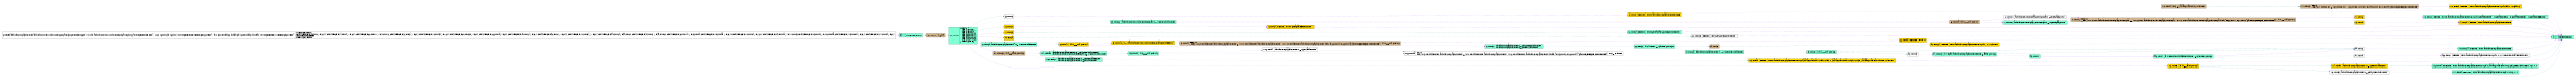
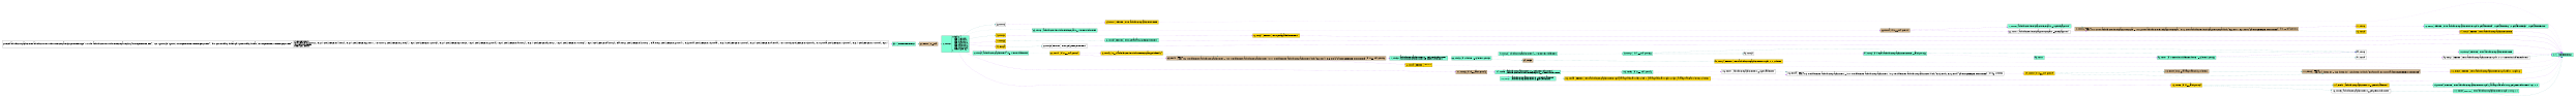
  digraph {
    rankdir=LR
    node [fillcolor=aquamarine shape=record style=filled]
    edge [arrowhead=tee color=purple style=dashed]
    n1 [label="{59\:\ ?|MTH_ENTER_BLOCK\l}"]
    n2 [fillcolor=tan label="{61\:\ 0x0000|r0 = null\l}"]
    n3 [label="{62\:\ 0x0002|switch(r8) \{\l    case 1: goto L51;\l    case 2: goto L40;\l    case 8: goto L21;\l    case 16: goto L19;\l    case 32: goto L17;\l    case 64: goto L15;\l    case 128: goto L6;\l    default: goto L3;\l\}\l}"]
    n4 [fillcolor=white label="{63\:\ 0x0005}"]
    n5 [label="{65\:\ 0x0008|androidx.core.view.WindowInsetsCompat r0 = r7.mRootWindowInsets\l}"]
    n6 [fillcolor=gold label="{75\:\ 0x0030}"]
    n7 [fillcolor=gold label="{77\:\ 0x0035}"]
    n8 [fillcolor=gold label="{79\:\ 0x003a}"]
    n9 [label="{81\:\ 0x003f|androidx.core.graphics.Insets[] r2 = r7.mOverriddenInsets\l}"]
    n10 [fillcolor=tan label="{101\:\ 0x0085|if (r9 == false) goto L43\l}"]
    n11 [fillcolor=gold label="{113\:\ 0x00ce|if (r9 == false) goto L54\l}"]
    n12 [fillcolor=gold label="{64\:\ 0x0007|RETURN\l|return androidx.core.graphics.Insets.NONE\l}"]
    n13 [fillcolor=tan label="{66\:\ 0x000a|if (r0 == null) goto L14\l}"]
    n14 [fillcolor=gold label="{76\:\ 0x0034|RETURN\l|return getTappableElementInsets()\l}"]
    n15 [label="{78\:\ 0x0039|RETURN\l|return getMandatorySystemGestureInsets()\l}"]
    n16 [fillcolor=white label="{80\:\ 0x003e|RETURN\l|return getSystemGestureInsets()\l}"]
    n17 [fillcolor=gold label="{82\:\ 0x0041|if (r2 == null) goto L24\l}"]
    n18 [label="{102\:\ 0x0087|androidx.core.graphics.Insets r0 = getRootStableInsets()\landroidx.core.graphics.Insets r2 = getStableInsets()\l}"]
    n19 [label="{104\:\ 0x00ac|androidx.core.graphics.Insets r2 = getSystemWindowInsets()\landroidx.core.view.WindowInsetsCompat r3 = r7.mRootWindowInsets\l}"]
    n20 [fillcolor=gold label="{114\:\ 0x00d0|androidx.core.graphics.Insets r0 = getRootStableInsets()\l}"]
    n21 [fillcolor=white label="{116\:\ 0x00e5|androidx.core.graphics.Insets r0 = getSystemWindowInsets()\l}"]
    n22 [label="{60\:\ ?|MTH_EXIT_BLOCK\l}"]
    n23 [label="{67\:\ 0x000c|androidx.core.view.DisplayCutoutCompat r0 = r0.getDisplayCutout()\l}"]
    n24 [fillcolor=white label="{68\:\ 0x0011|androidx.core.view.DisplayCutoutCompat r0 = getDisplayCutout()\l}"]
    n25 [fillcolor=tan label="{70\:\ 0x0016|PHI: r0 \l  PHI: (r0v17 'cutout' androidx.core.view.DisplayCutoutCompat) = (r0v16 'cutout' androidx.core.view.DisplayCutoutCompat), (r0v18 'cutout' androidx.core.view.DisplayCutoutCompat) binds: [B:68:0x0011, B:67:0x000c] A[DONT_GENERATE, DONT_INLINE]\l|if (r0 == null) goto L12\l}"]
    n26 [fillcolor=gold label="{71\:\ 0x0018}"]
    n27 [fillcolor=gold label="{73\:\ 0x002d}"]
    n28 [label="{72\:\ 0x002c|RETURN\l|return androidx.core.graphics.Insets.m106of(r0.getSafeInsetLeft(), r0.getSafeInsetTop(), r0.getSafeInsetRight(), r0.getSafeInsetBottom())\l}"]
    n29 [fillcolor=gold label="{74\:\ 0x002f|RETURN\l|return androidx.core.graphics.Insets.NONE\l}"]
    n30 [fillcolor=gold label="{83\:\ 0x0043|r0 = r2[androidx.core.view.WindowInsetsCompat.Type.indexOf(8)]\l}"]
    n31 [fillcolor=tan label="{85\:\ 0x004d|PHI: r0 \l  PHI: (r0v8 'overriddenInsets' androidx.core.graphics.Insets) = (r0v0 'overriddenInsets' androidx.core.graphics.Insets), (r0v11 'overriddenInsets' androidx.core.graphics.Insets) binds: [B:82:0x0041, B:83:0x0043] A[DONT_GENERATE, DONT_INLINE]\l|if (r0 == null) goto L26\l}"]
    n32 [fillcolor=gold label="{86\:\ 0x004f|RETURN\l|return r0\l}"]
    n33 [label="{87\:\ 0x0050|androidx.core.graphics.Insets r2 = getSystemWindowInsets()\landroidx.core.graphics.Insets r3 = getRootStableInsets()\l}"]
    n34 [label="{88\:\ 0x005c|if (r2.bottom \<= r3.bottom) goto L30\l}"]
    n35 [fillcolor=tan label="{89\:\ 0x005e}"]
    n36 [label="{91\:\ 0x0065|androidx.core.graphics.Insets r4 = r7.mRootViewVisibleInsets\l}"]
    n37 [fillcolor=gold label="{90\:\ 0x0064|RETURN\l|return androidx.core.graphics.Insets.m106of(0, 0, 0, r2.bottom)\l}"]
    n38 [label="{92\:\ 0x0067|if (r4 == null) goto L38\l}"]
    n39 [fillcolor=white label="{93\:\ 0x0069}"]
    n40 [fillcolor=white label="{99\:\ 0x0082}"]
    n41 [label="{94\:\ 0x006f|if (r4.equals(androidx.core.graphics.Insets.NONE) != false) goto L38\l}"]
    n42 [label="{100\:\ 0x0084|RETURN\l|return androidx.core.graphics.Insets.NONE\l}"]
    n43 [label="{95\:\ 0x0071}"]
    n44 [label="{96\:\ 0x0077|if (r7.mRootViewVisibleInsets.bottom \<= r3.bottom) goto L38\l}"]
    n45 [fillcolor=white label="{97\:\ 0x0079}"]
    n46 [fillcolor=white label="{98\:\ 0x0081|RETURN\l|return androidx.core.graphics.Insets.m106of(0, 0, 0, r7.mRootViewVisibleInsets.bottom)\l}"]
    n47 [fillcolor=gold label="{103\:\ 0x00ab|RETURN\l|return androidx.core.graphics.Insets.m106of(java.lang.Math.max(r0.left, r2.left), 0, java.lang.Math.max(r0.right, r2.right), java.lang.Math.max(r0.bottom, r2.bottom))\l}"]
    n48 [label="{105\:\ 0x00b2|if (r3 == null) goto L46\l}"]
    n49 [fillcolor=white label="{106\:\ 0x00b4|androidx.core.graphics.Insets r0 = r3.getStableInsets()\l}"]
    n50 [fillcolor=white label="{108\:\ 0x00ba|PHI: r0 \l  PHI: (r0v5 'overriddenInsets' androidx.core.graphics.Insets) = (r0v0 'overriddenInsets' androidx.core.graphics.Insets), (r0v6 'overriddenInsets' androidx.core.graphics.Insets) binds: [B:105:0x00b2, B:106:0x00b4] A[DONT_GENERATE, DONT_INLINE]\l|int r3 = r2.bottom\l}"]
+   n51 [fillcolor=gold label="{109\:\ 0x00bd|if (r0 == null) goto L49\l}"]
    n52 [fillcolor=tan label="{110\:\ 0x00bf|int r3 = java.lang.Math.min(r3, r0.bottom)\l}"]
    n53 [fillcolor=tan label="{111\:\ 0x00c5|PHI: r3 \l  PHI: (r3v4 'bottom' int) = (r3v3 'bottom' int), (r3v5 'bottom' int) binds: [B:109:0x00bd, B:110:0x00bf] A[DONT_GENERATE, DONT_INLINE]\l}"]
    n54 [fillcolor=gold label="{112\:\ 0x00cd|RETURN\l|return androidx.core.graphics.Insets.m106of(r2.left, 0, r2.right, r3)\l}"]
    n55 [label="{115\:\ 0x00e4|RETURN\l|return androidx.core.graphics.Insets.m106of(0, java.lang.Math.max(r0.top, getSystemWindowInsets().top), 0, 0)\l}"]
    n56 [label="{117\:\ 0x00ef|RETURN\l|return androidx.core.graphics.Insets.m106of(0, r0.top, 0, 0)\l}"]
    n57 [fillcolor=white label="{protected androidx.core.graphics.Insets androidx.core.view.WindowInsetsCompat.Impl20.getInsetsForType((r7v0 'this' androidx.core.view.WindowInsetsCompat$Impl20 A[IMMUTABLE_TYPE, THIS]), (r8v0 'type' int A[D('type' int), IMMUTABLE_TYPE, METHOD_ARGUMENT]), (r9v0 'ignoreVisibility' boolean A[D('ignoreVisibility' boolean), IMMUTABLE_TYPE, METHOD_ARGUMENT]))  | USE_LINES_HINTS\lCROSS_EDGE: B:72:0x002c \-\> B:60:?, CROSS_EDGE: B:74:0x002f \-\> B:60:?, CROSS_EDGE: B:68:0x0011 \-\> B:70:0x0016, CROSS_EDGE: B:76:0x0034 \-\> B:60:?, CROSS_EDGE: B:78:0x0039 \-\> B:60:?, CROSS_EDGE: B:80:0x003e \-\> B:60:?, CROSS_EDGE: B:86:0x004f \-\> B:60:?, CROSS_EDGE: B:90:0x0064 \-\> B:60:?, CROSS_EDGE: B:98:0x0081 \-\> B:60:?, CROSS_EDGE: B:100:0x0084 \-\> B:60:?, CROSS_EDGE: B:94:0x006f \-\> B:99:0x0082, CROSS_EDGE: B:92:0x0067 \-\> B:99:0x0082, CROSS_EDGE: B:82:0x0041 \-\> B:85:0x004d, CROSS_EDGE: B:103:0x00ab \-\> B:60:?, CROSS_EDGE: B:112:0x00cd \-\> B:60:?, CROSS_EDGE: B:109:0x00bd \-\> B:111:0x00c5, CROSS_EDGE: B:105:0x00b2 \-\> B:108:0x00ba, CROSS_EDGE: B:115:0x00e4 \-\> B:60:?, CROSS_EDGE: B:117:0x00ef \-\> B:60:?\lINLINE_NOT_NEEDED\lTYPE_VARS: EMPTY\l}"]
    n1 -> n2 [arrowhead=vee color=teal style=dotted]
    n2 -> n3 [color=teal style=dotted]
    n3 -> n4 [arrowhead=dot color=teal]
    n3 -> n5 [color=teal style=dotted]
    n3 -> n6 [color=teal]
    n3 -> n7
    n3 -> n8 [arrowhead=dot]
    n3 -> n9 [style=dotted]
    n3 -> n10 [arrowhead=vee]
    n3 -> n11 [arrowhead=vee]
    n4 -> n12 [arrowhead=vee]
    n5 -> n13 [arrowhead=vee]
    n6 -> n14 [arrowhead=dot]
    n7 -> n15 [color=teal]
    n8 -> n16 [arrowhead=vee color=teal]
    n9 -> n17 [color=teal style=dotted]
    n10 -> n18 [style=dotted]
    n10 -> n19 [arrowhead=vee]
    n11 -> n20 [arrowhead=dot color=teal]
    n11 -> n21 [arrowhead=vee color=teal]
    n12 -> n22 [style=dotted]
    n13 -> n23 [arrowhead=vee]
    n13 -> n24
    n14 -> n22 [arrowhead=dot]
    n15 -> n22 [arrowhead=vee]
    n16 -> n22 [arrowhead=dot]
    n17 -> n30 [arrowhead=vee style=dotted]
    n17 -> n31 [arrowhead=vee]
    n18 -> n47 [arrowhead=vee color=teal style=dotted]
    n19 -> n48 [arrowhead=vee color=teal]
    n20 -> n55 [color=teal]
    n21 -> n56 [color=teal]
    n23 -> n25 [arrowhead=vee color=teal style=dotted]
    n24 -> n25 [arrowhead=dot]
    n25 -> n26 [arrowhead=dot]
    n25 -> n27 [color=teal style=dotted]
    n26 -> n28 [arrowhead=dot style=dotted]
    n27 -> n29 [arrowhead=dot style=dotted]
    n28 -> n22 [style=dotted]
    n29 -> n22
    n30 -> n31 [color=teal]
    n31 -> n32
    n31 -> n33 [arrowhead=dot style=dotted]
    n32 -> n22 [style=dotted]
    n33 -> n34 [color=teal]
    n34 -> n35 [arrowhead=vee color=teal]
    n34 -> n36 [arrowhead=vee color=teal style=dotted]
    n35 -> n37 [color=teal]
    n36 -> n38 [arrowhead=vee color=teal style=dotted]
    n37 -> n22 [style=dotted]
    n38 -> n39 [arrowhead=vee color=teal]
    n38 -> n40 [arrowhead=dot color=teal]
    n39 -> n41 [arrowhead=dot style=dotted]
    n40 -> n42 [arrowhead=vee style=dotted]
    n41 -> n40 [arrowhead=dot color=teal]
    n41 -> n43 [style=dotted]
    n42 -> n22 [arrowhead=dot]
    n43 -> n44 [arrowhead=dot]
    n44 -> n40 [arrowhead=vee]
    n44 -> n45 [arrowhead=vee color=teal style=dotted]
    n45 -> n46 [arrowhead=dot style=dotted]
    n46 -> n22 [color=teal]
    n47 -> n22 [arrowhead=vee]
    n48 -> n49 [arrowhead=vee style=dotted]
    n48 -> n50 [arrowhead=dot style=dotted]
    n49 -> n50 [arrowhead=dot color=teal style=dotted]
+   n50 -> n51 [arrowhead=vee]
+   n51 -> n52 [color=teal]
+   n51 -> n53 [arrowhead=dot color=teal]
    n52 -> n53 [arrowhead=dot color=teal]
    n53 -> n54
    n54 -> n22 [color=teal style=dotted]
    n55 -> n22 [arrowhead=dot color=teal style=dotted]
    n56 -> n22 [arrowhead=dot color=teal]
    n57 -> n1
  }
